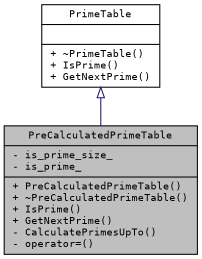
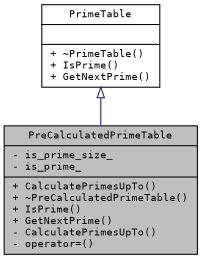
  digraph {
    fontname="DejaVu Sans Mono"
    node [color=black fontname="DejaVu Sans Mono" fontsize=10 shape=record]
-   n1 [fillcolor=grey75 fontcolor=black height=0.2 label="{PreCalculatedPrimeTable\n|- is_prime_size_\l- is_prime_\l|+ PreCalculatedPrimeTable()\l+ ~PreCalculatedPrimeTable()\l+ IsPrime()\l+ GetNextPrime()\l- CalculatePrimesUpTo()\l- operator=()\l}" style=filled width=0.4]
+   n1 [fillcolor=grey75 fontcolor=black height=0.2 label="{PreCalculatedPrimeTable\n|- is_prime_size_\l- is_prime_\l|+ CalculatePrimesUpTo()\l+ ~PreCalculatedPrimeTable()\l+ IsPrime()\l+ GetNextPrime()\l- CalculatePrimesUpTo()\l- operator=()\l}" style=filled width=0.4]
    n2 [height=0.2 label="{PrimeTable\n||+ ~PrimeTable()\l+ IsPrime()\l+ GetNextPrime()\l}" width=0.4]
    n2 -> n1 [arrowtail=onormal color=midnightblue dir=back fontname="DejaVu Sans Mono" fontsize=10 labelfontname=Helvetica labelfontsize=10 style=solid]
  }
